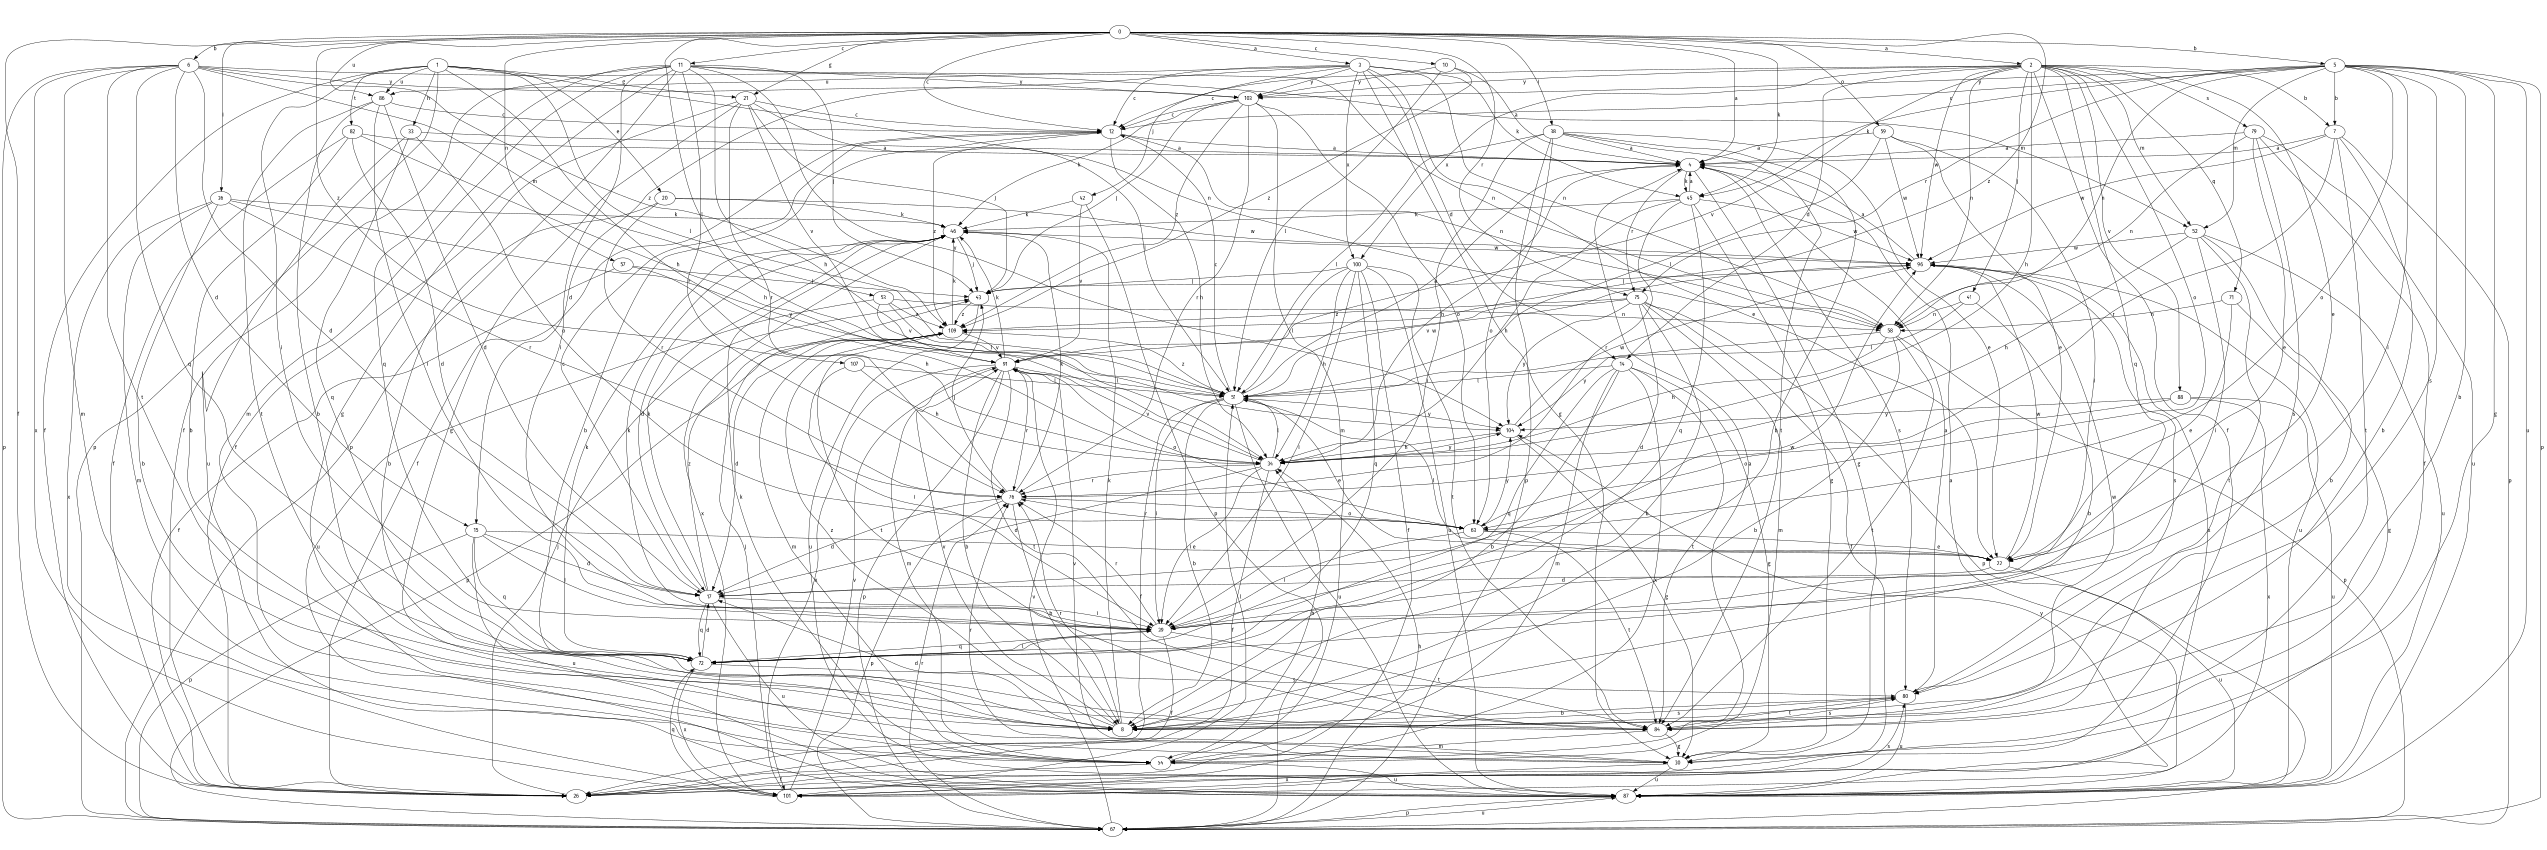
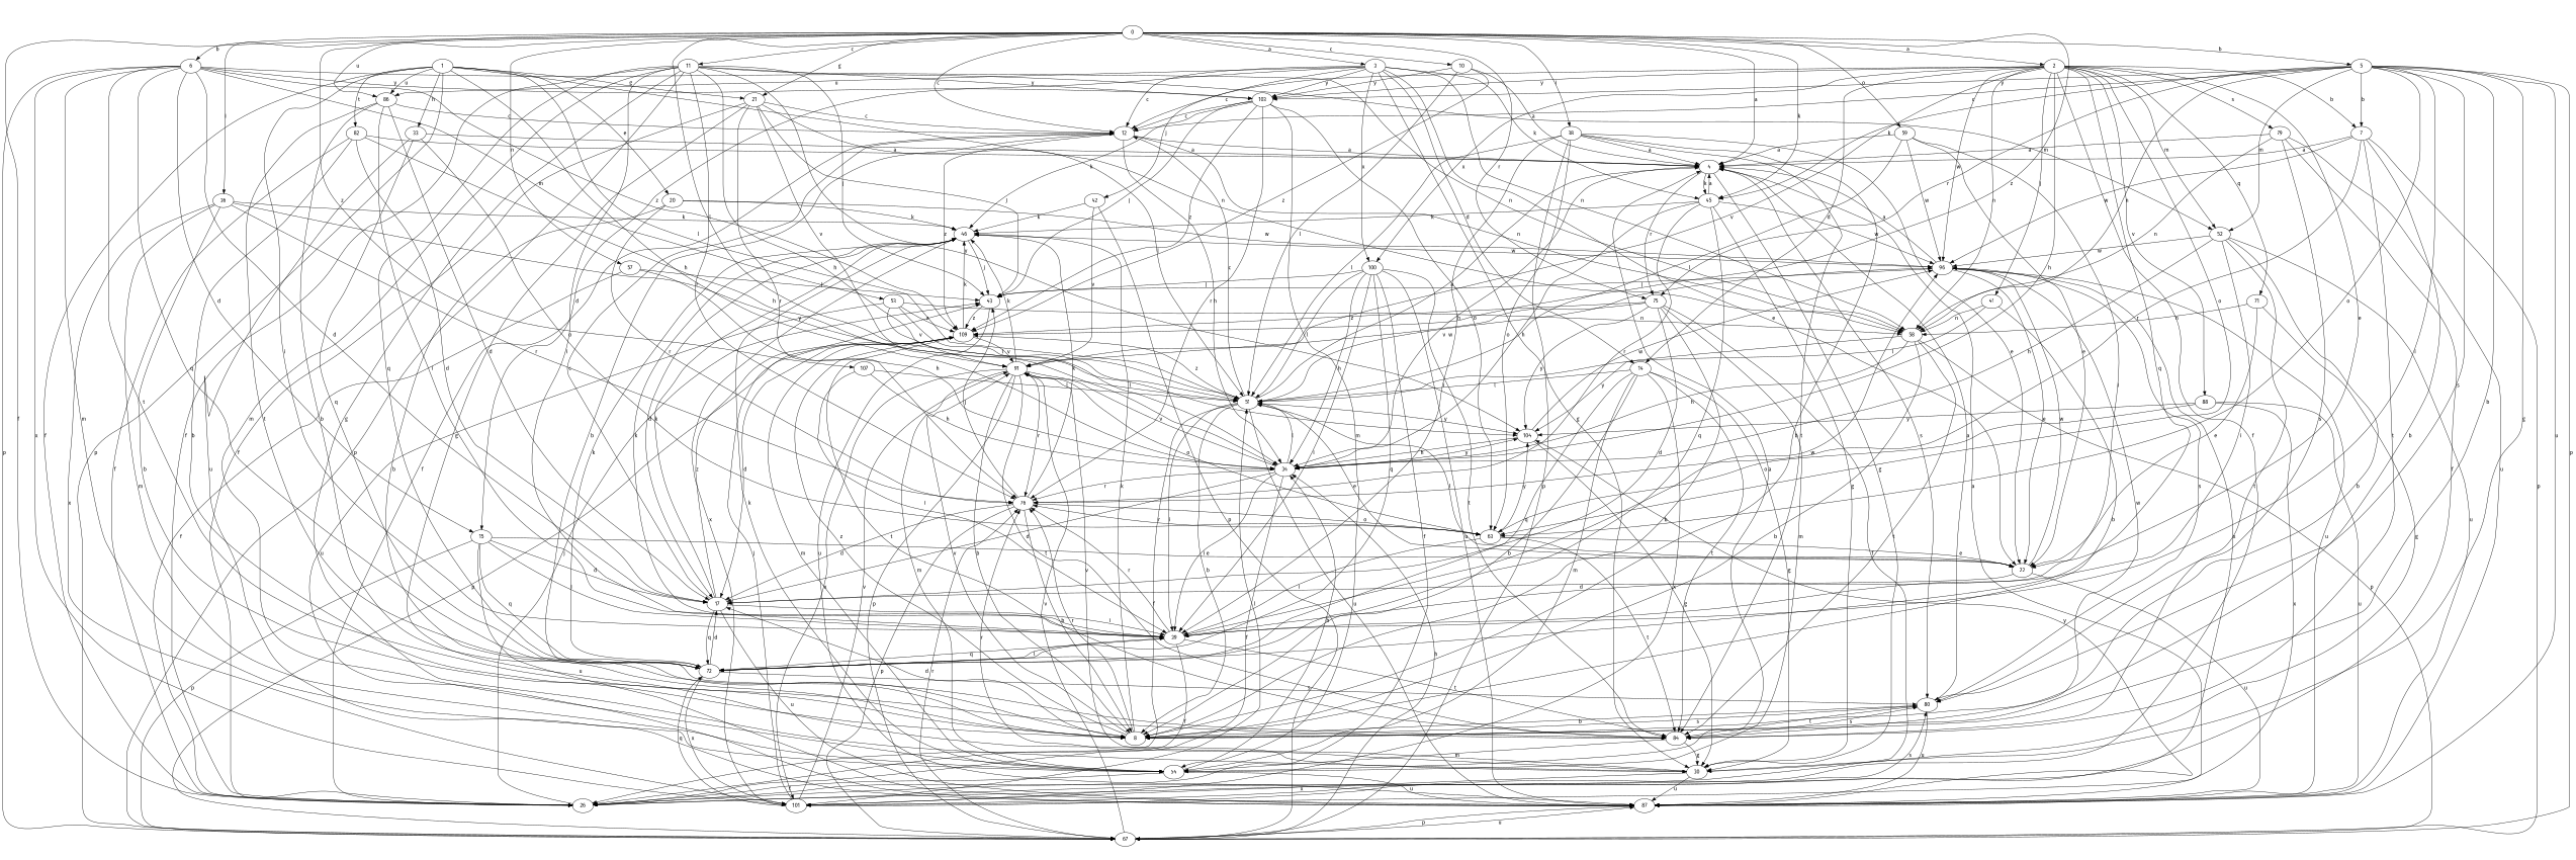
  strict digraph {
    fontname="Fira Sans"
    node [fontname="Fira Sans"]
    edge [fontname="Fira Sans"]
    0
    2
    3
    4
    5
    6
    10
    11
    12
    26
    n11 [label=21]
    36
    38
    45
    51
    57
    59
    75
    86
    107
    109
    34
    58
    7
    14
    22
    41
    52
    63
    71
    72
    79
    88
    91
    96
    100
    103
    15
    30
    42
    80
    39
    67
    8
    87
    17
    53
    54
    84
    101
    76
    43
    104
    46
    1
    20
    33
    82
    0 -> 2 [label=a]
    0 -> 3 [label=a]
    0 -> 4 [label=a]
    0 -> 5 [label=b]
    0 -> 6 [label=b]
    0 -> 10 [label=c]
    0 -> 11 [label=c]
    0 -> 12 [label=c]
    0 -> 26 [label=f]
    0 -> n11 [label=g]
    0 -> 36 [label=i]
    0 -> 38 [label=i]
    0 -> 45 [label=k]
    0 -> 51 [label=l]
    0 -> 57 [label=n]
    0 -> 59 [label=o]
    0 -> 75 [label=r]
    0 -> 86 [label=u]
    0 -> 107 [label=z]
    0 -> 109 [label=z]
    2 -> 12 [label=c]
    2 -> 26 [label=f]
    2 -> 34 [label=h]
    2 -> 58 [label=n]
    2 -> 7 [label=b]
    2 -> 14 [label=d]
    2 -> 22 [label=e]
    2 -> 41 [label=j]
    2 -> 52 [label=m]
    2 -> 63 [label=o]
    2 -> 71 [label=q]
    2 -> 72 [label=q]
    2 -> 79 [label=s]
    2 -> 88 [label=v]
    2 -> 91 [label=v]
    2 -> 96 [label=w]
    2 -> 100 [label=x]
    2 -> 103 [label=y]
    3 -> 12 [label=c]
    3 -> 45 [label=k]
    3 -> 86 [label=u]
    3 -> 58 [label=n]
    3 -> 14 [label=d]
    3 -> 22 [label=e]
    3 -> 100 [label=x]
    3 -> 103 [label=y]
    3 -> 15 [label=d]
    3 -> 30 [label=g]
    3 -> 42 [label=j]
    4 -> 45 [label=k]
    4 -> 75 [label=r]
    4 -> 34 [label=h]
    4 -> 30 [label=g]
    4 -> 80 [label=s]
    5 -> 12 [label=c]
    5 -> 45 [label=k]
    5 -> 75 [label=r]
    5 -> 58 [label=n]
    5 -> 7 [label=b]
    5 -> 52 [label=m]
    5 -> 63 [label=o]
    5 -> 103 [label=y]
    5 -> 30 [label=g]
    5 -> 80 [label=s]
    5 -> 39 [label=i]
    5 -> 67 [label=p]
    5 -> 8 [label=b]
    5 -> 87 [label=u]
    6 -> 109 [label=z]
    6 -> 52 [label=m]
    6 -> 72 [label=q]
    6 -> 103 [label=y]
    6 -> 15 [label=d]
    6 -> 67 [label=p]
    6 -> 17 [label=d]
    6 -> 53 [label=m]
    6 -> 54 [label=m]
    6 -> 84 [label=t]
    6 -> 101 [label=x]
    10 -> 4 [label=a]
    10 -> 51 [label=l]
    10 -> 109 [label=z]
    10 -> 103 [label=y]
    11 -> 26 [label=f]
    11 -> 34 [label=h]
    11 -> 58 [label=n]
    11 -> 72 [label=q]
    11 -> 103 [label=y]
    11 -> 30 [label=g]
    11 -> 39 [label=i]
    11 -> 67 [label=p]
    11 -> 54 [label=m]
    11 -> 76 [label=r]
    11 -> 43 [label=j]
    11 -> 104 [label=y]
    12 -> 4 [label=a]
    12 -> 26 [label=f]
    12 -> 109 [label=z]
    12 -> 34 [label=h]
    12 -> 58 [label=n]
    12 -> 8 [label=b]
    26 -> 43 [label=j]
    n11 -> 12 [label=c]
    n11 -> 26 [label=f]
    n11 -> 51 [label=l]
    n11 -> 91 [label=v]
    n11 -> 30 [label=g]
    n11 -> 76 [label=r]
    n11 -> 43 [label=j]
    36 -> 8 [label=b]
    36 -> 54 [label=m]
    36 -> 101 [label=x]
    36 -> 76 [label=r]
    36 -> 104 [label=y]
    36 -> 46 [label=k]
    38 -> 4 [label=a]
    38 -> 51 [label=l]
    38 -> 22 [label=e]
    38 -> 63 [label=o]
    38 -> 39 [label=i]
    38 -> 67 [label=p]
    38 -> 8 [label=b]
    38 -> 84 [label=t]
    45 -> 4 [label=a]
    45 -> 34 [label=h]
    45 -> 72 [label=q]
    45 -> 96 [label=w]
    45 -> 30 [label=g]
    45 -> 76 [label=r]
    45 -> 46 [label=k]
    51 -> 4 [label=a]
    51 -> 12 [label=c]
    51 -> 26 [label=f]
    51 -> 109 [label=z]
    51 -> 22 [label=e]
    51 -> 96 [label=w]
    51 -> 39 [label=i]
    51 -> 8 [label=b]
    51 -> 87 [label=u]
    51 -> 104 [label=y]
    57 -> 26 [label=f]
    57 -> 34 [label=h]
    57 -> 43 [label=j]
    59 -> 4 [label=a]
    59 -> 51 [label=l]
    59 -> 22 [label=e]
    59 -> 96 [label=w]
    59 -> 39 [label=i]
    75 -> 26 [label=f]
    75 -> 109 [label=z]
    75 -> 91 [label=v]
-   75 -> 67 [label=p]
    75 -> 8 [label=b]
    75 -> 17 [label=d]
    75 -> 54 [label=m]
    75 -> 104 [label=y]
    86 -> 12 [label=c]
    86 -> 39 [label=i]
    86 -> 8 [label=b]
    86 -> 17 [label=d]
    86 -> 84 [label=t]
    107 -> 51 [label=l]
    107 -> 34 [label=h]
    107 -> 39 [label=i]
    109 -> 91 [label=v]
    109 -> 67 [label=p]
    109 -> 17 [label=d]
    109 -> 54 [label=m]
    109 -> 84 [label=t]
    109 -> 46 [label=k]
    34 -> 26 [label=f]
    34 -> 51 [label=l]
    34 -> 91 [label=v]
    34 -> 39 [label=i]
    34 -> 17 [label=d]
    34 -> 76 [label=r]
    34 -> 104 [label=y]
    58 -> 34 [label=h]
    58 -> 67 [label=p]
    58 -> 8 [label=b]
    58 -> 84 [label=t]
    58 -> 104 [label=y]
    7 -> 4 [label=a]
    7 -> 96 [label=w]
    7 -> 67 [label=p]
    7 -> 8 [label=b]
    7 -> 84 [label=t]
    7 -> 76 [label=r]
    14 -> 51 [label=l]
    14 -> 72 [label=q]
    14 -> 30 [label=g]
    14 -> 8 [label=b]
    14 -> 54 [label=m]
    14 -> 84 [label=t]
    14 -> 101 [label=x]
    22 -> 51 [label=l]
    22 -> 96 [label=w]
    22 -> 87 [label=u]
    22 -> 17 [label=d]
    41 -> 51 [label=l]
    41 -> 58 [label=n]
    41 -> 8 [label=b]
    52 -> 34 [label=h]
    52 -> 96 [label=w]
    52 -> 39 [label=i]
    52 -> 8 [label=b]
    52 -> 87 [label=u]
    52 -> 84 [label=t]
    63 -> 22 [label=e]
    63 -> 39 [label=i]
    63 -> 84 [label=t]
    63 -> 76 [label=r]
    63 -> 104 [label=y]
    71 -> 58 [label=n]
    71 -> 22 [label=e]
    71 -> 30 [label=g]
    72 -> 80 [label=s]
    72 -> 39 [label=l]
    72 -> 17 [label=d]
    72 -> 101 [label=x]
    72 -> 46 [label=k]
    79 -> 4 [label=a]
    79 -> 26 [label=f]
    79 -> 58 [label=n]
    79 -> 80 [label=s]
    79 -> 87 [label=u]
    88 -> 63 [label=o]
    88 -> 87 [label=u]
    88 -> 101 [label=x]
    88 -> 104 [label=y]
    91 -> 51 [label=l]
    91 -> 63 [label=o]
    91 -> 67 [label=p]
    91 -> 8 [label=b]
    91 -> 54 [label=m]
    91 -> 84 [label=t]
    91 -> 101 [label=x]
    91 -> 76 [label=r]
    91 -> 46 [label=k]
    96 -> 4 [label=a]
-   79 -> 22 [label=e]
+   96 -> 22 [label=e]
    96 -> 80 [label=s]
    96 -> 87 [label=u]
    96 -> 101 [label=x]
    96 -> 43 [label=j]
    100 -> 26 [label=f]
    100 -> 51 [label=l]
    100 -> 34 [label=h]
    100 -> 72 [label=q]
    100 -> 39 [label=i]
    100 -> 87 [label=u]
    100 -> 84 [label=t]
    100 -> 43 [label=j]
    103 -> 12 [label=c]
    103 -> 109 [label=z]
    103 -> 63 [label=o]
    103 -> 54 [label=m]
    103 -> 76 [label=r]
    103 -> 43 [label=j]
    103 -> 46 [label=k]
    15 -> 22 [label=e]
    15 -> 72 [label=q]
    15 -> 39 [label=i]
    15 -> 67 [label=p]
    15 -> 87 [label=u]
    15 -> 17 [label=d]
    30 -> 91 [label=v]
    30 -> 87 [label=u]
    30 -> 101 [label=x]
    30 -> 76 [label=r]
    42 -> 91 [label=v]
    42 -> 67 [label=p]
    42 -> 46 [label=k]
    80 -> 4 [label=a]
    80 -> 8 [label=b]
    80 -> 87 [label=u]
    80 -> 84 [label=t]
    39 -> 26 [label=f]
    39 -> 72 [label=q]
    39 -> 96 [label=w]
    39 -> 84 [label=t]
    39 -> 76 [label=r]
    39 -> 46 [label=k]
    67 -> 34 [label=h]
    67 -> 91 [label=v]
    67 -> 87 [label=u]
    67 -> 76 [label=r]
    8 -> 109 [label=z]
    8 -> 91 [label=v]
    8 -> 80 [label=s]
    8 -> 17 [label=d]
    8 -> 76 [label=r]
    8 -> 46 [label=k]
    87 -> 4 [label=a]
    87 -> 67 [label=p]
    87 -> 104 [label=y]
    17 -> 12 [label=c]
    17 -> 109 [label=z]
    17 -> 72 [label=q]
    17 -> 39 [label=i]
    17 -> 87 [label=u]
    17 -> 46 [label=k]
    53 -> 51 [label=l]
    53 -> 109 [label=z]
    53 -> 58 [label=n]
    53 -> 91 [label=v]
    53 -> 87 [label=u]
    54 -> 4 [label=a]
    54 -> 26 [label=f]
    54 -> 34 [label=h]
    54 -> 87 [label=u]
    54 -> 46 [label=k]
    84 -> 96 [label=w]
    84 -> 30 [label=g]
    84 -> 80 [label=s]
    84 -> 54 [label=m]
    101 -> 51 [label=l]
    101 -> 72 [label=q]
    101 -> 91 [label=v]
    101 -> 80 [label=s]
    101 -> 43 [label=j]
    76 -> 63 [label=o]
    76 -> 67 [label=p]
    76 -> 8 [label=b]
    76 -> 17 [label=d]
    76 -> 43 [label=j]
    76 -> 46 [label=k]
    43 -> 109 [label=z]
    43 -> 87 [label=u]
    104 -> 34 [label=h]
    104 -> 96 [label=w]
    104 -> 30 [label=g]
    46 -> 96 [label=w]
    46 -> 17 [label=d]
    46 -> 101 [label=x]
    46 -> 43 [label=j]
    1 -> 26 [label=f]
    1 -> n11 [label=g]
    1 -> 51 [label=l]
    1 -> 86 [label=u]
    1 -> 34 [label=h]
    1 -> 58 [label=n]
    1 -> 39 [label=i]
    1 -> 67 [label=p]
    1 -> 20 [label=e]
    1 -> 33 [label=h]
    1 -> 82 [label=t]
    20 -> 96 [label=w]
    20 -> 8 [label=b]
    20 -> 76 [label=r]
    20 -> 46 [label=k]
    33 -> 4 [label=a]
    33 -> 63 [label=o]
    33 -> 72 [label=q]
    33 -> 87 [label=u]
    82 -> 4 [label=a]
    82 -> 26 [label=f]
    82 -> 34 [label=h]
    82 -> 8 [label=b]
    82 -> 17 [label=d]
  }
